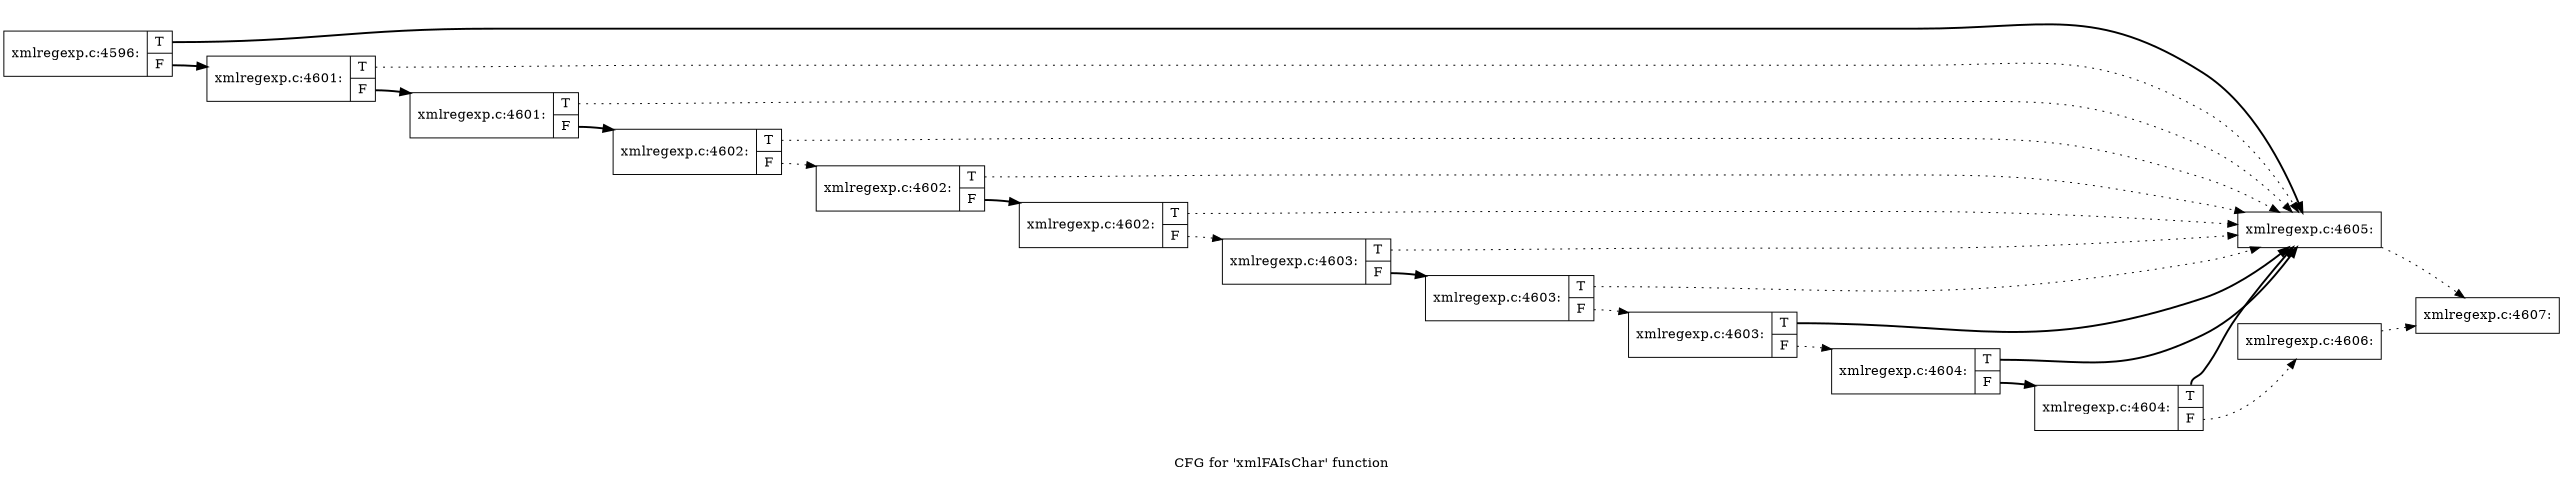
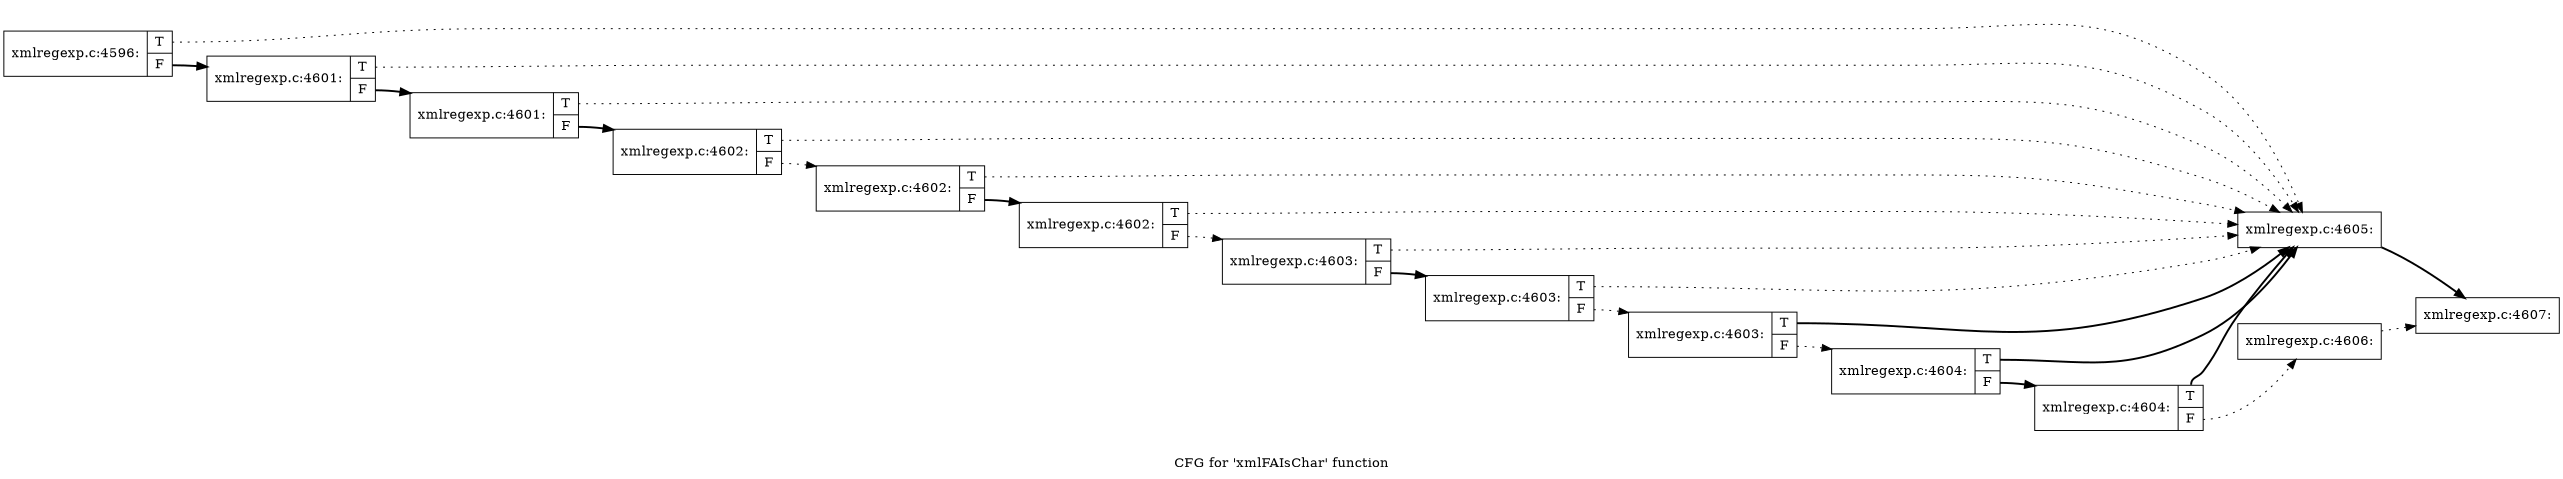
  digraph {
    label="CFG for 'xmlFAIsChar' function"
    rankdir=LR
    node [shape=record]
    edge [style=dotted tailport=s0]
    n1 [label="{xmlregexp.c:4596:|{<s0>T|<s1>F}}"]
    n2 [label="{xmlregexp.c:4605:}"]
    n3 [label="{xmlregexp.c:4601:|{<s0>T|<s1>F}}"]
    n4 [label="{xmlregexp.c:4607:}"]
    n5 [label="{xmlregexp.c:4601:|{<s0>T|<s1>F}}"]
    n6 [label="{xmlregexp.c:4602:|{<s0>T|<s1>F}}"]
    n7 [label="{xmlregexp.c:4602:|{<s0>T|<s1>F}}"]
    n8 [label="{xmlregexp.c:4602:|{<s0>T|<s1>F}}"]
    n9 [label="{xmlregexp.c:4603:|{<s0>T|<s1>F}}"]
    n10 [label="{xmlregexp.c:4603:|{<s0>T|<s1>F}}"]
    n11 [label="{xmlregexp.c:4603:|{<s0>T|<s1>F}}"]
    n12 [label="{xmlregexp.c:4604:|{<s0>T|<s1>F}}"]
    n13 [label="{xmlregexp.c:4604:|{<s0>T|<s1>F}}"]
    n14 [label="{xmlregexp.c:4606:}"]
-   n1 -> n2 [style=bold]
+   n1 -> n2
    n1 -> n3 [style=bold tailport=s1]
-   n2 -> n4
+   n2 -> n4 [style=bold]
    n3 -> n2
    n3 -> n5 [style=bold tailport=s1]
    n5 -> n2
    n5 -> n6 [style=bold tailport=s1]
    n6 -> n2
    n6 -> n7 [tailport=s1]
    n7 -> n2
    n7 -> n8 [style=bold tailport=s1]
    n8 -> n2
    n8 -> n9 [tailport=s1]
    n9 -> n2
    n9 -> n10 [style=bold tailport=s1]
    n10 -> n2
    n10 -> n11 [tailport=s1]
    n11 -> n2 [style=bold]
    n11 -> n12 [tailport=s1]
    n12 -> n2 [style=bold]
    n12 -> n13 [style=bold tailport=s1]
    n13 -> n2 [style=bold]
    n13 -> n14 [tailport=s1]
    n14 -> n4
  }
